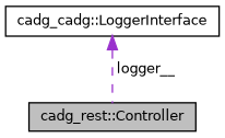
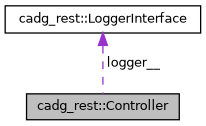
  digraph {
    node [color=black fontname=Helvetica fontsize=10 shape=record style=filled]
    n1 [fillcolor=grey75 fontcolor=black height=0.2 label="cadg_rest::Controller" width=0.4]
-   n2 [fillcolor=white height=0.2 label="cadg_cadg::LoggerInterface" width=0.4]
+   n2 [fillcolor=white height=0.2 label="cadg_rest::LoggerInterface" width=0.4]
    n2 -> n1 [color=darkorchid3 dir=back fontname=Helvetica fontsize=10 label=" logger__" labelfontname=Helvetica labelfontsize=10 style=dashed]
  }
